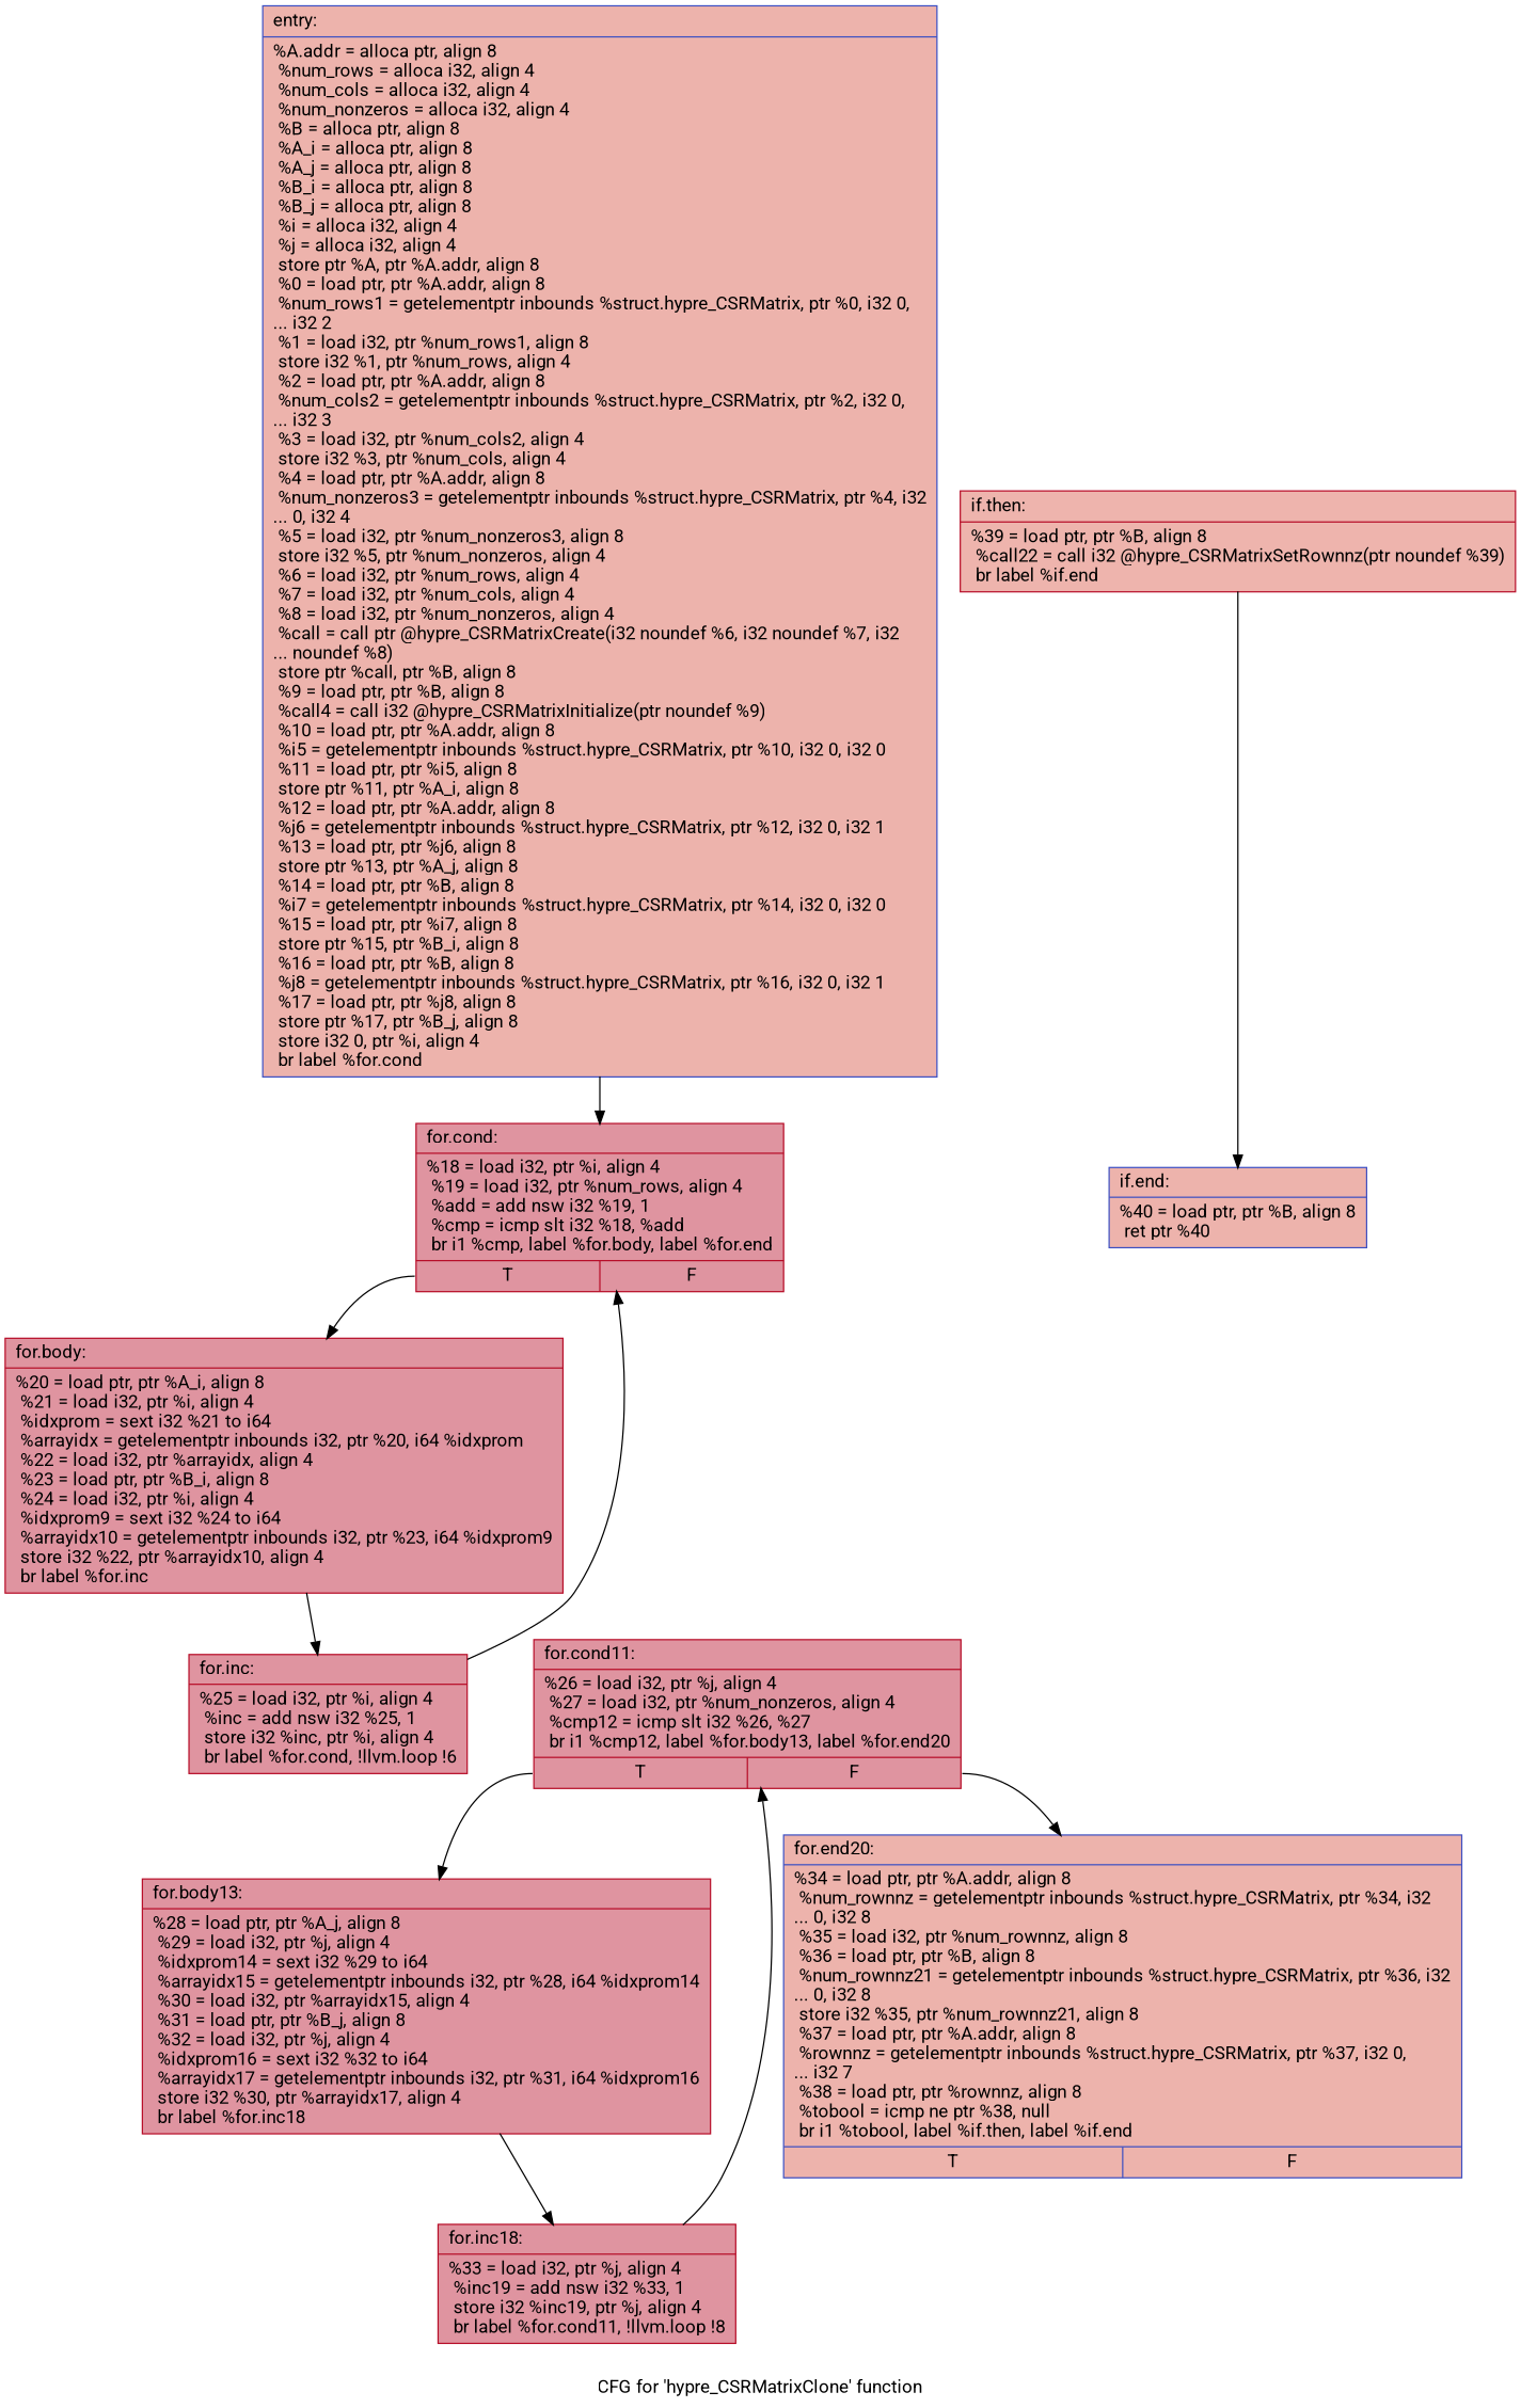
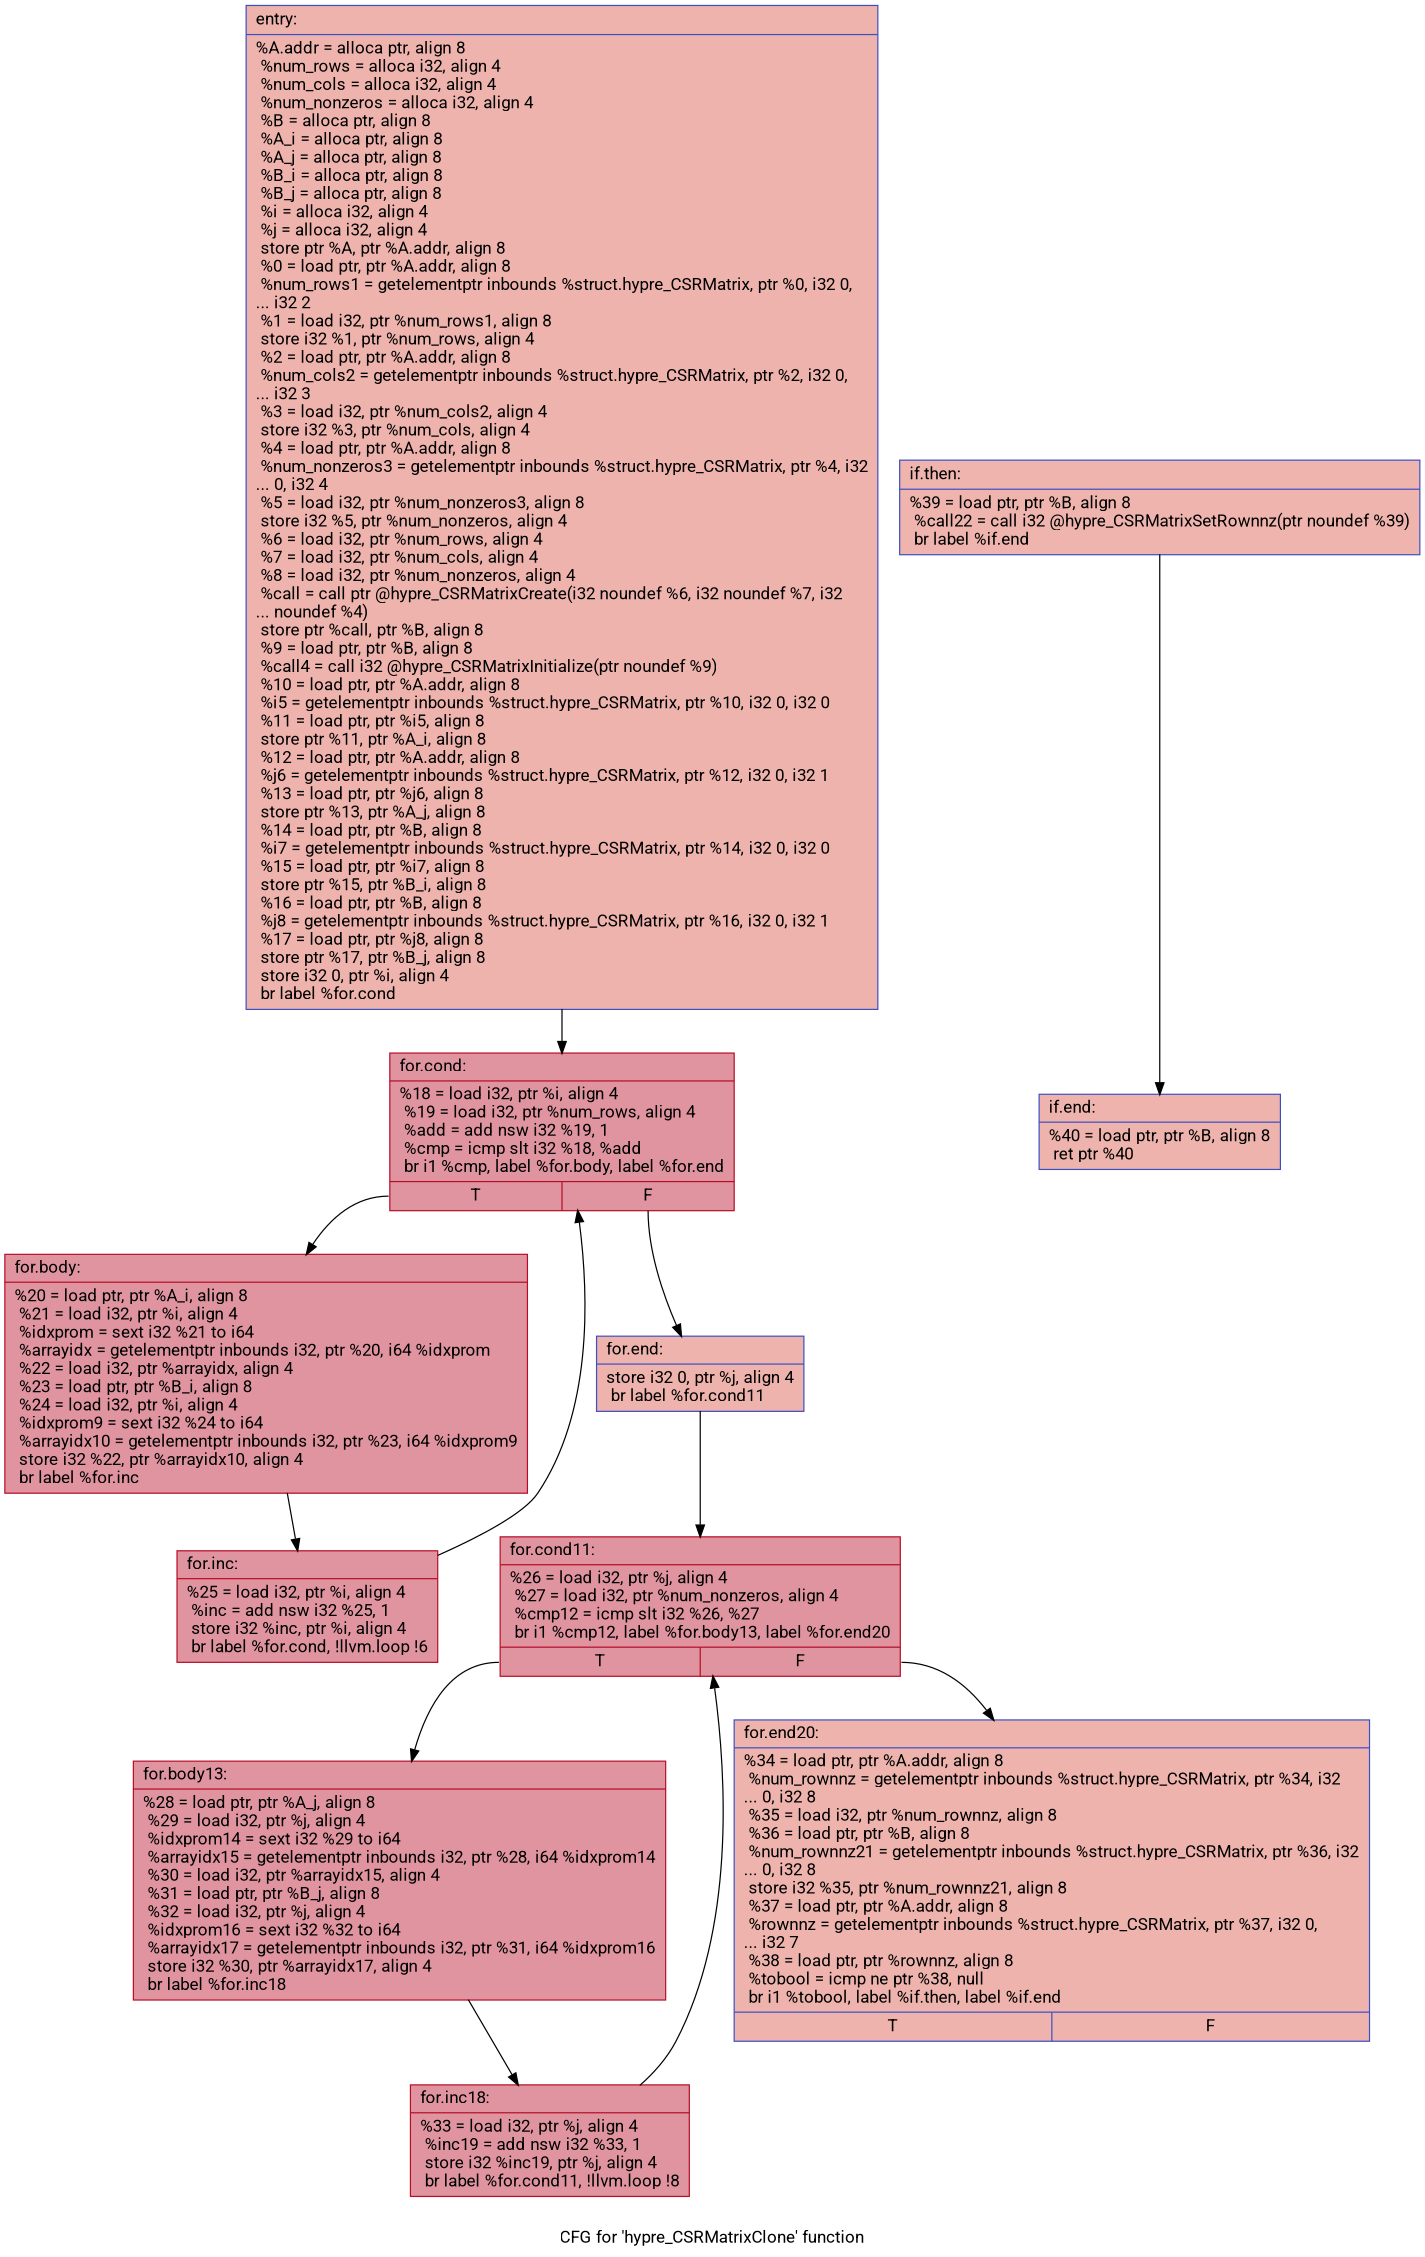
  digraph {
    fontname=Roboto
    label="CFG for 'hypre_CSRMatrixClone' function"
    node [color="#b70d28ff" fillcolor="#b70d2870" fontname=Roboto shape=record style=filled]
    edge [fontname=Roboto]
-   n1 [color="#3d50c3ff" fillcolor="#d6524470" label="{entry:\l|  %A.addr = alloca ptr, align 8\l  %num_rows = alloca i32, align 4\l  %num_cols = alloca i32, align 4\l  %num_nonzeros = alloca i32, align 4\l  %B = alloca ptr, align 8\l  %A_i = alloca ptr, align 8\l  %A_j = alloca ptr, align 8\l  %B_i = alloca ptr, align 8\l  %B_j = alloca ptr, align 8\l  %i = alloca i32, align 4\l  %j = alloca i32, align 4\l  store ptr %A, ptr %A.addr, align 8\l  %0 = load ptr, ptr %A.addr, align 8\l  %num_rows1 = getelementptr inbounds %struct.hypre_CSRMatrix, ptr %0, i32 0,\l... i32 2\l  %1 = load i32, ptr %num_rows1, align 8\l  store i32 %1, ptr %num_rows, align 4\l  %2 = load ptr, ptr %A.addr, align 8\l  %num_cols2 = getelementptr inbounds %struct.hypre_CSRMatrix, ptr %2, i32 0,\l... i32 3\l  %3 = load i32, ptr %num_cols2, align 4\l  store i32 %3, ptr %num_cols, align 4\l  %4 = load ptr, ptr %A.addr, align 8\l  %num_nonzeros3 = getelementptr inbounds %struct.hypre_CSRMatrix, ptr %4, i32\l... 0, i32 4\l  %5 = load i32, ptr %num_nonzeros3, align 8\l  store i32 %5, ptr %num_nonzeros, align 4\l  %6 = load i32, ptr %num_rows, align 4\l  %7 = load i32, ptr %num_cols, align 4\l  %8 = load i32, ptr %num_nonzeros, align 4\l  %call = call ptr @hypre_CSRMatrixCreate(i32 noundef %6, i32 noundef %7, i32\l... noundef %8)\l  store ptr %call, ptr %B, align 8\l  %9 = load ptr, ptr %B, align 8\l  %call4 = call i32 @hypre_CSRMatrixInitialize(ptr noundef %9)\l  %10 = load ptr, ptr %A.addr, align 8\l  %i5 = getelementptr inbounds %struct.hypre_CSRMatrix, ptr %10, i32 0, i32 0\l  %11 = load ptr, ptr %i5, align 8\l  store ptr %11, ptr %A_i, align 8\l  %12 = load ptr, ptr %A.addr, align 8\l  %j6 = getelementptr inbounds %struct.hypre_CSRMatrix, ptr %12, i32 0, i32 1\l  %13 = load ptr, ptr %j6, align 8\l  store ptr %13, ptr %A_j, align 8\l  %14 = load ptr, ptr %B, align 8\l  %i7 = getelementptr inbounds %struct.hypre_CSRMatrix, ptr %14, i32 0, i32 0\l  %15 = load ptr, ptr %i7, align 8\l  store ptr %15, ptr %B_i, align 8\l  %16 = load ptr, ptr %B, align 8\l  %j8 = getelementptr inbounds %struct.hypre_CSRMatrix, ptr %16, i32 0, i32 1\l  %17 = load ptr, ptr %j8, align 8\l  store ptr %17, ptr %B_j, align 8\l  store i32 0, ptr %i, align 4\l  br label %for.cond\l}"]
+   n1 [color="#3d50c3ff" fillcolor="#d6524470" label="{entry:\l|  %A.addr = alloca ptr, align 8\l  %num_rows = alloca i32, align 4\l  %num_cols = alloca i32, align 4\l  %num_nonzeros = alloca i32, align 4\l  %B = alloca ptr, align 8\l  %A_i = alloca ptr, align 8\l  %A_j = alloca ptr, align 8\l  %B_i = alloca ptr, align 8\l  %B_j = alloca ptr, align 8\l  %i = alloca i32, align 4\l  %j = alloca i32, align 4\l  store ptr %A, ptr %A.addr, align 8\l  %0 = load ptr, ptr %A.addr, align 8\l  %num_rows1 = getelementptr inbounds %struct.hypre_CSRMatrix, ptr %0, i32 0,\l... i32 2\l  %1 = load i32, ptr %num_rows1, align 8\l  store i32 %1, ptr %num_rows, align 4\l  %2 = load ptr, ptr %A.addr, align 8\l  %num_cols2 = getelementptr inbounds %struct.hypre_CSRMatrix, ptr %2, i32 0,\l... i32 3\l  %3 = load i32, ptr %num_cols2, align 4\l  store i32 %3, ptr %num_cols, align 4\l  %4 = load ptr, ptr %A.addr, align 8\l  %num_nonzeros3 = getelementptr inbounds %struct.hypre_CSRMatrix, ptr %4, i32\l... 0, i32 4\l  %5 = load i32, ptr %num_nonzeros3, align 8\l  store i32 %5, ptr %num_nonzeros, align 4\l  %6 = load i32, ptr %num_rows, align 4\l  %7 = load i32, ptr %num_cols, align 4\l  %8 = load i32, ptr %num_nonzeros, align 4\l  %call = call ptr @hypre_CSRMatrixCreate(i32 noundef %6, i32 noundef %7, i32\l... noundef %4)\l  store ptr %call, ptr %B, align 8\l  %9 = load ptr, ptr %B, align 8\l  %call4 = call i32 @hypre_CSRMatrixInitialize(ptr noundef %9)\l  %10 = load ptr, ptr %A.addr, align 8\l  %i5 = getelementptr inbounds %struct.hypre_CSRMatrix, ptr %10, i32 0, i32 0\l  %11 = load ptr, ptr %i5, align 8\l  store ptr %11, ptr %A_i, align 8\l  %12 = load ptr, ptr %A.addr, align 8\l  %j6 = getelementptr inbounds %struct.hypre_CSRMatrix, ptr %12, i32 0, i32 1\l  %13 = load ptr, ptr %j6, align 8\l  store ptr %13, ptr %A_j, align 8\l  %14 = load ptr, ptr %B, align 8\l  %i7 = getelementptr inbounds %struct.hypre_CSRMatrix, ptr %14, i32 0, i32 0\l  %15 = load ptr, ptr %i7, align 8\l  store ptr %15, ptr %B_i, align 8\l  %16 = load ptr, ptr %B, align 8\l  %j8 = getelementptr inbounds %struct.hypre_CSRMatrix, ptr %16, i32 0, i32 1\l  %17 = load ptr, ptr %j8, align 8\l  store ptr %17, ptr %B_j, align 8\l  store i32 0, ptr %i, align 4\l  br label %for.cond\l}"]
    n2 [label="{for.cond:\l|  %18 = load i32, ptr %i, align 4\l  %19 = load i32, ptr %num_rows, align 4\l  %add = add nsw i32 %19, 1\l  %cmp = icmp slt i32 %18, %add\l  br i1 %cmp, label %for.body, label %for.end\l|{<s0>T|<s1>F}}"]
    n3 [label="{for.body:\l|  %20 = load ptr, ptr %A_i, align 8\l  %21 = load i32, ptr %i, align 4\l  %idxprom = sext i32 %21 to i64\l  %arrayidx = getelementptr inbounds i32, ptr %20, i64 %idxprom\l  %22 = load i32, ptr %arrayidx, align 4\l  %23 = load ptr, ptr %B_i, align 8\l  %24 = load i32, ptr %i, align 4\l  %idxprom9 = sext i32 %24 to i64\l  %arrayidx10 = getelementptr inbounds i32, ptr %23, i64 %idxprom9\l  store i32 %22, ptr %arrayidx10, align 4\l  br label %for.inc\l}"]
+   n4 [color="#3d50c3ff" fillcolor="#d6524470" label="{for.end:\l|  store i32 0, ptr %j, align 4\l  br label %for.cond11\l}"]
    n5 [label="{for.inc:\l|  %25 = load i32, ptr %i, align 4\l  %inc = add nsw i32 %25, 1\l  store i32 %inc, ptr %i, align 4\l  br label %for.cond, !llvm.loop !6\l}"]
    n6 [label="{for.cond11:\l|  %26 = load i32, ptr %j, align 4\l  %27 = load i32, ptr %num_nonzeros, align 4\l  %cmp12 = icmp slt i32 %26, %27\l  br i1 %cmp12, label %for.body13, label %for.end20\l|{<s0>T|<s1>F}}"]
    n7 [label="{for.body13:\l|  %28 = load ptr, ptr %A_j, align 8\l  %29 = load i32, ptr %j, align 4\l  %idxprom14 = sext i32 %29 to i64\l  %arrayidx15 = getelementptr inbounds i32, ptr %28, i64 %idxprom14\l  %30 = load i32, ptr %arrayidx15, align 4\l  %31 = load ptr, ptr %B_j, align 8\l  %32 = load i32, ptr %j, align 4\l  %idxprom16 = sext i32 %32 to i64\l  %arrayidx17 = getelementptr inbounds i32, ptr %31, i64 %idxprom16\l  store i32 %30, ptr %arrayidx17, align 4\l  br label %for.inc18\l}"]
    n8 [color="#3d50c3ff" fillcolor="#d6524470" label="{for.end20:\l|  %34 = load ptr, ptr %A.addr, align 8\l  %num_rownnz = getelementptr inbounds %struct.hypre_CSRMatrix, ptr %34, i32\l... 0, i32 8\l  %35 = load i32, ptr %num_rownnz, align 8\l  %36 = load ptr, ptr %B, align 8\l  %num_rownnz21 = getelementptr inbounds %struct.hypre_CSRMatrix, ptr %36, i32\l... 0, i32 8\l  store i32 %35, ptr %num_rownnz21, align 8\l  %37 = load ptr, ptr %A.addr, align 8\l  %rownnz = getelementptr inbounds %struct.hypre_CSRMatrix, ptr %37, i32 0,\l... i32 7\l  %38 = load ptr, ptr %rownnz, align 8\l  %tobool = icmp ne ptr %38, null\l  br i1 %tobool, label %if.then, label %if.end\l|{<s0>T|<s1>F}}"]
    n9 [label="{for.inc18:\l|  %33 = load i32, ptr %j, align 4\l  %inc19 = add nsw i32 %33, 1\l  store i32 %inc19, ptr %j, align 4\l  br label %for.cond11, !llvm.loop !8\l}"]
-   n10 [fillcolor="#d8564670" label="{if.then:\l|  %39 = load ptr, ptr %B, align 8\l  %call22 = call i32 @hypre_CSRMatrixSetRownnz(ptr noundef %39)\l  br label %if.end\l}"]
+   n10 [color="#3d50c3ff" fillcolor="#d8564670" label="{if.then:\l|  %39 = load ptr, ptr %B, align 8\l  %call22 = call i32 @hypre_CSRMatrixSetRownnz(ptr noundef %39)\l  br label %if.end\l}"]
    n11 [color="#3d50c3ff" fillcolor="#d6524470" label="{if.end:\l|  %40 = load ptr, ptr %B, align 8\l  ret ptr %40\l}"]
    n1 -> n2
    n2 -> n3 [tailport=s0]
+   n2 -> n4 [tailport=s1]
    n3 -> n5
+   n4 -> n6
    n5 -> n2
    n6 -> n7 [tailport=s0]
    n6 -> n8 [tailport=s1]
    n7 -> n9
    n9 -> n6
    n10 -> n11
  }
